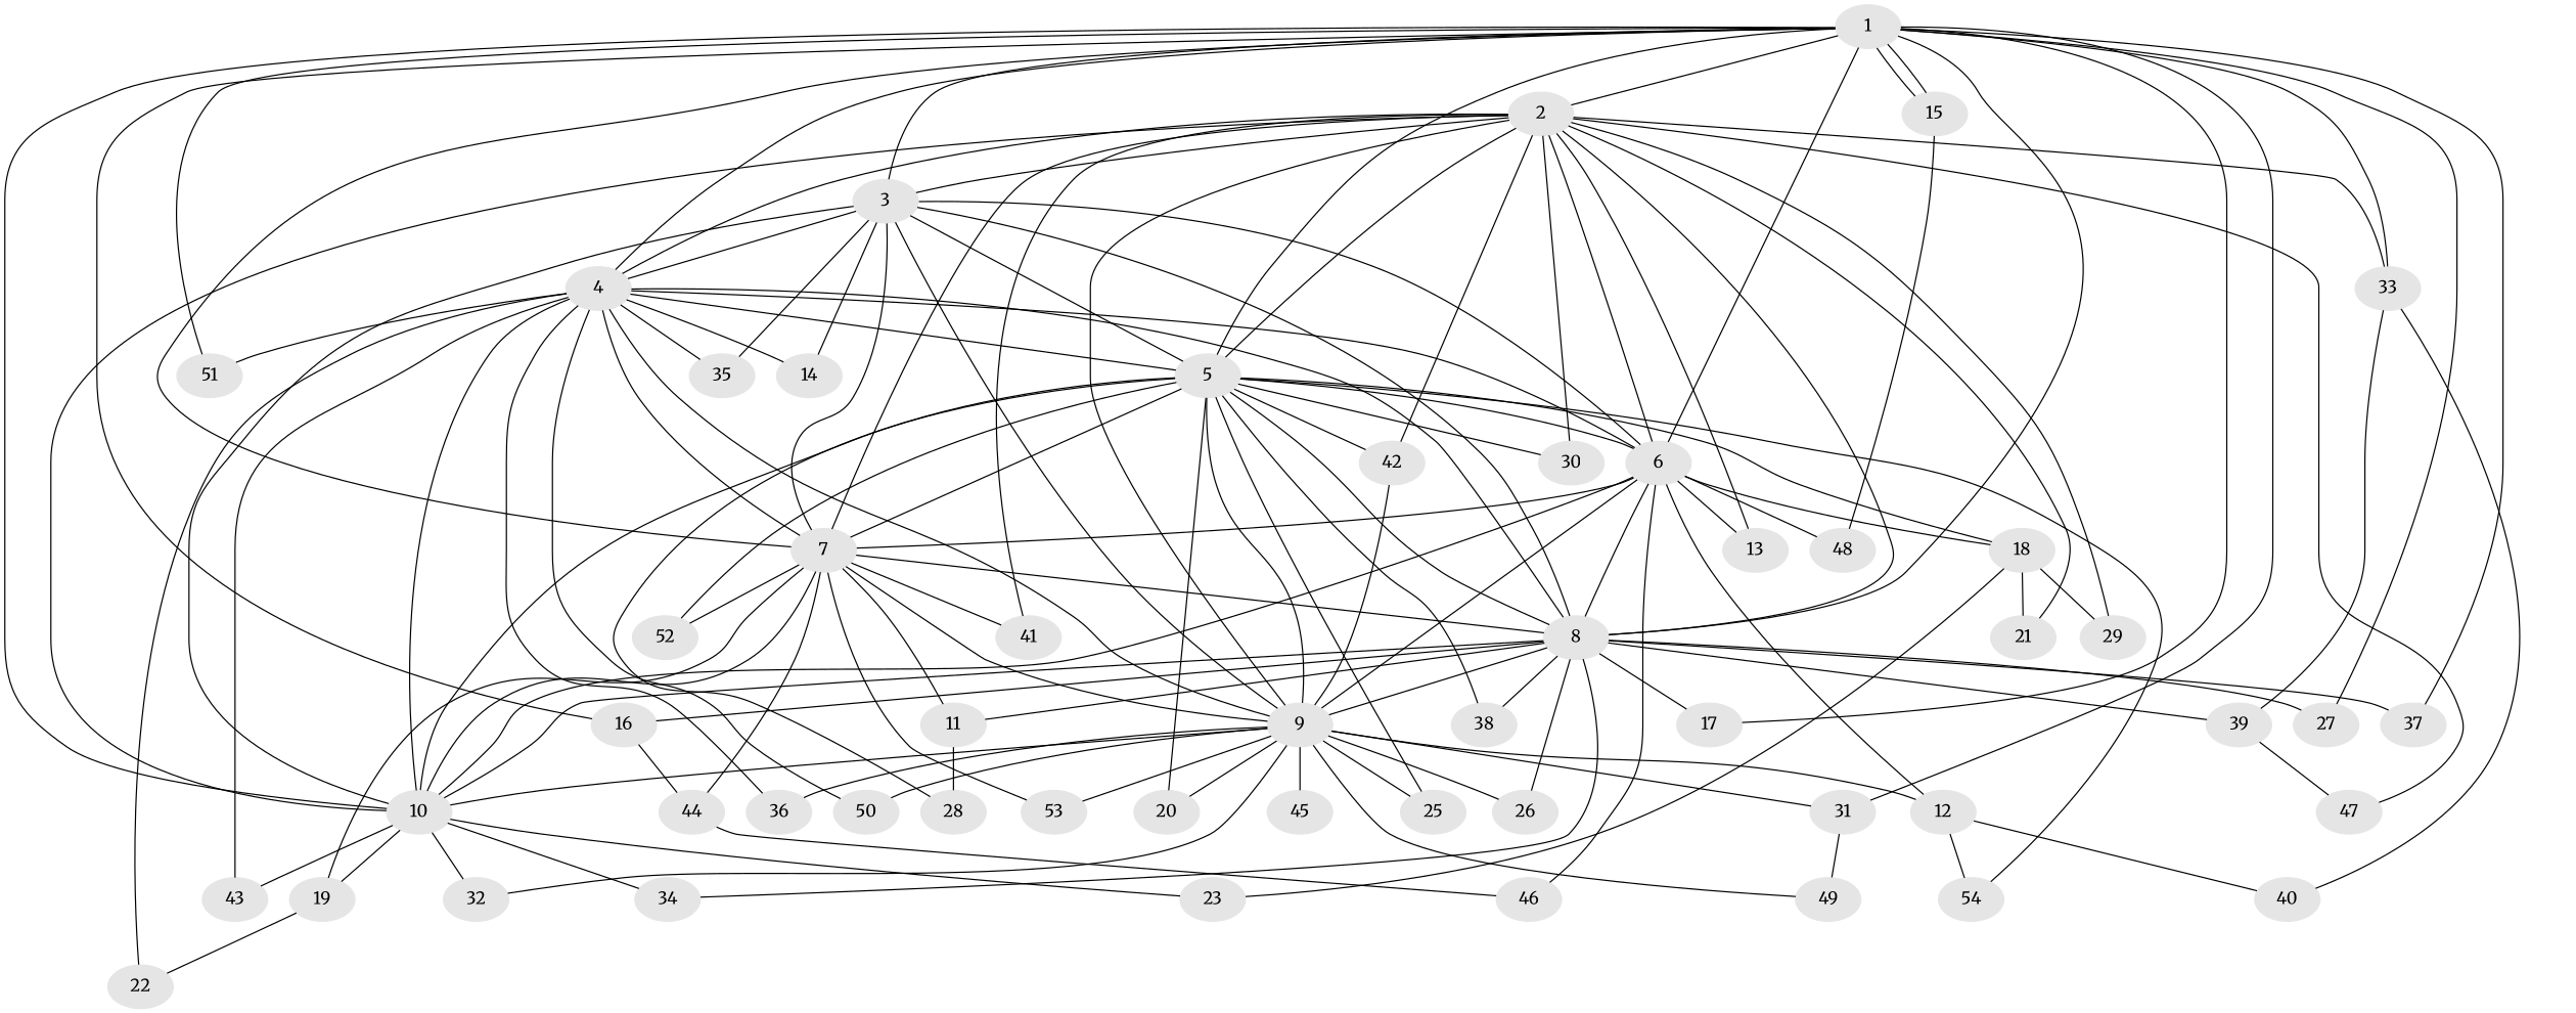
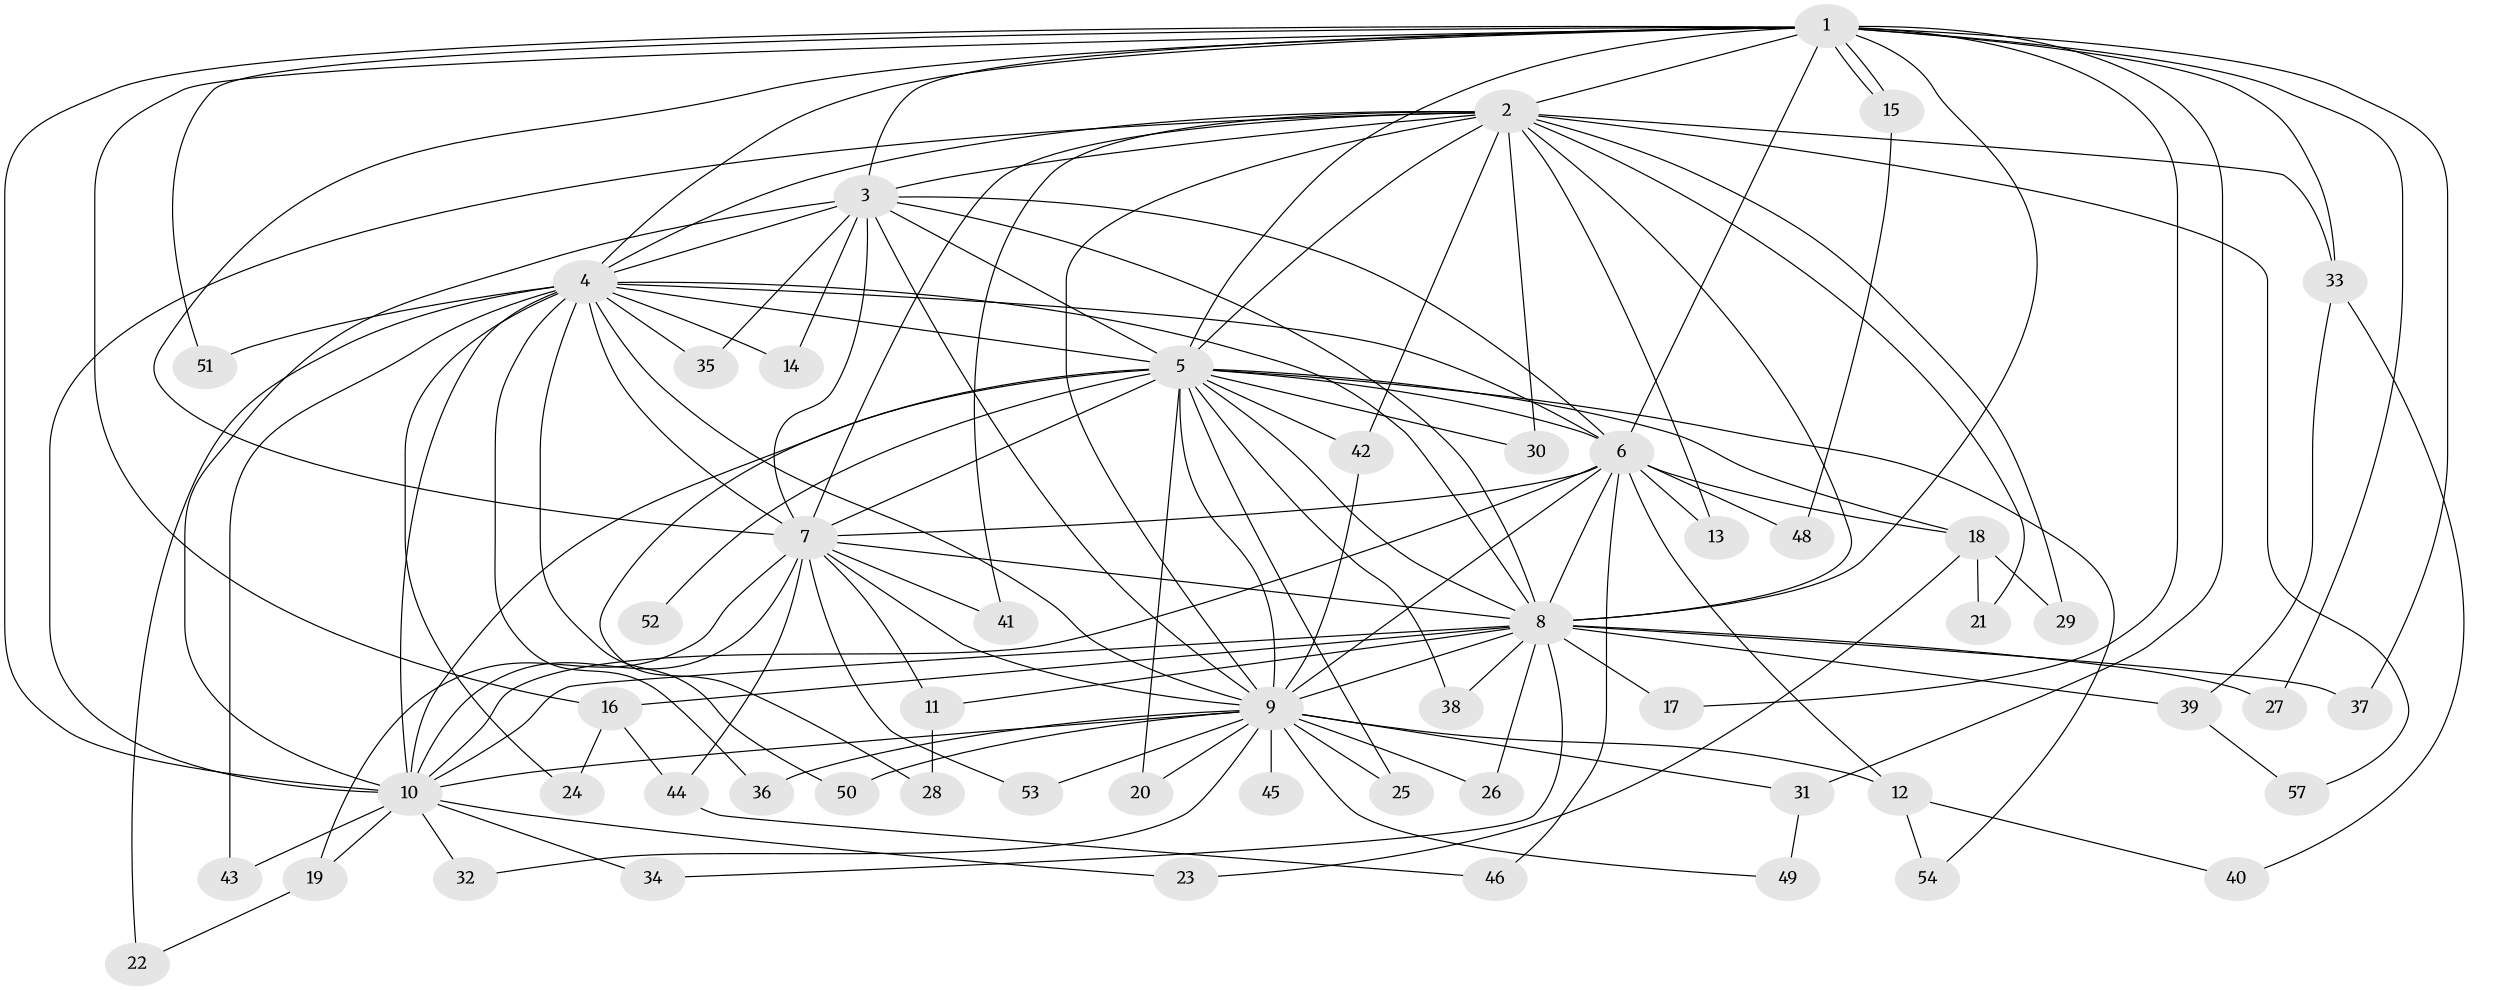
  graph {
    fontname=Merriweather
    node [color=gray90 fontname=Merriweather style=filled]
    edge [fontname=Merriweather]
    1
    2
    3
    4
    5
    6
    7
    8
    10
    15
    16
    17
    27
    31
    33
    37
    51
    9
    13
    21
    29
    30
    41
    42
-   47
+   47 [label=57]
    14
    35
    22
+   24
    36
    43
    50
    18
    20
    25
    28
    38
    52
    54
    12
    46
    48
    11
    19
    44
    53
    26
    34
    39
    32
    45
    49
    23
    40
    1 -- 2
    1 -- 3
    1 -- 4
    1 -- 5
    1 -- 6
    1 -- 7
    1 -- 8
    1 -- 10
    1 -- 15
    1 -- 15
    1 -- 16
    1 -- 17
    1 -- 27
    1 -- 31
    1 -- 33
    1 -- 37
    1 -- 51
    2 -- 3
    2 -- 4
    2 -- 5
-   2 -- 6
    2 -- 7
    2 -- 8
    2 -- 10
    2 -- 33
    2 -- 9
    2 -- 13
    2 -- 21
    2 -- 29
    2 -- 30
    2 -- 41
    2 -- 42
    2 -- 47
    3 -- 4
    3 -- 5
    3 -- 6
    3 -- 7
    3 -- 8
    3 -- 10
    3 -- 9
    3 -- 14
    3 -- 35
    4 -- 5
    4 -- 6
    4 -- 7
    4 -- 8
    4 -- 10
    4 -- 51
    4 -- 9
    4 -- 14
    4 -- 35
    4 -- 22
+   4 -- 24
    4 -- 36
    4 -- 43
    4 -- 50
    5 -- 6
    5 -- 7
    5 -- 8
    5 -- 10
    5 -- 9
    5 -- 30
    5 -- 42
    5 -- 18
    5 -- 20
    5 -- 25
    5 -- 28
    5 -- 38
    5 -- 52
    5 -- 54
    6 -- 7
    6 -- 8
    6 -- 10
    6 -- 9
    6 -- 13
    6 -- 18
    6 -- 12
    6 -- 46
    6 -- 48
    7 -- 8
    7 -- 10
    7 -- 9
    7 -- 41
-   7 -- 52
    7 -- 11
    7 -- 19
    7 -- 44
    7 -- 53
    8 -- 10
    8 -- 16
    8 -- 17
    8 -- 27
    8 -- 37
    8 -- 9
    8 -- 38
    8 -- 11
    8 -- 26
    8 -- 34
    8 -- 39
    10 -- 43
    10 -- 19
    10 -- 34
    10 -- 32
    10 -- 23
    15 -- 48
+   16 -- 24
    16 -- 44
    31 -- 49
    33 -- 39
    33 -- 40
    9 -- 10
    9 -- 31
    9 -- 36
    9 -- 50
    9 -- 20
    9 -- 25
    9 -- 12
    9 -- 53
    9 -- 26
    9 -- 32
    9 -- 45
    9 -- 49
    42 -- 9
    18 -- 21
    18 -- 29
    18 -- 23
    12 -- 54
    12 -- 40
    11 -- 28
    19 -- 22
    44 -- 46
    39 -- 47
  }
